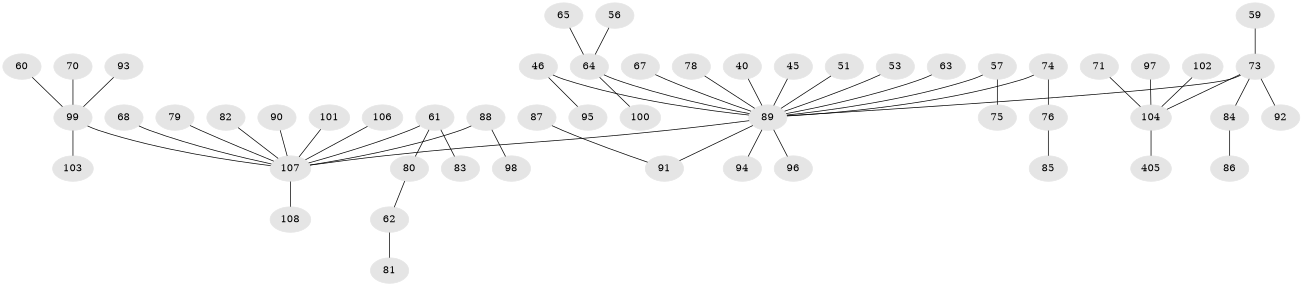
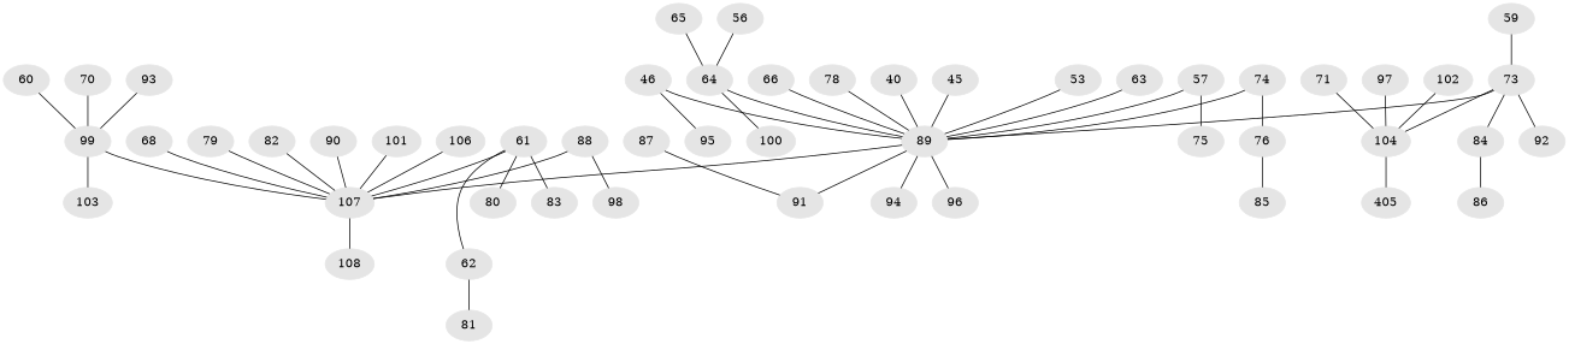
  graph {
    node [color=gray90 style=filled]
    89 [super="+16+38+41+34+36"]
    107 [super="+49+39+64+72+58"]
    91 [super="+32"]
    94
    96
    40
    45
    46
    95
-   51
    53
    n12 [label=64 super="+7+15+19"]
    100
    56
    57
    75
    73 [super="+23+37"]
    104 [super="+54+77"]
    84
    92
    59
    99 [super="+20+24+48"]
    103
    60
    61
    62
    80
    83
    81
    108
    63
    65
-   66 [label=67]
+   66
    n34 [label=405]
    68
    70
    71
    86
    74
    76
    85
    78
    79
    82
    87
    88
    98
    90
    93
    97
    101
    102
    106
    89 -- 107
    89 -- 91
    89 -- 94
    89 -- 96
    107 -- 108
    40 -- 89
    45 -- 89
    46 -- 89
    46 -- 95
-   51 -- 89
    53 -- 89
    n12 -- 89
    n12 -- 100
    56 -- n12
    57 -- 89
    57 -- 75
    73 -- 89
    73 -- 104
    73 -- 84
    73 -- 92
    104 -- n34
    84 -- 86
    59 -- 73
    99 -- 107
    99 -- 103
    60 -- 99
    61 -- 107
-   80 -- 62
+   61 -- 62
    61 -- 80
    61 -- 83
    62 -- 81
    63 -- 89
    65 -- n12
    66 -- 89
    68 -- 107
    70 -- 99
    71 -- 104
    74 -- 89
    74 -- 76
    76 -- 85
    78 -- 89
    79 -- 107
    82 -- 107
    87 -- 91
    88 -- 107
    88 -- 98
    90 -- 107
    93 -- 99
    97 -- 104
    101 -- 107
    102 -- 104
    106 -- 107
  }
